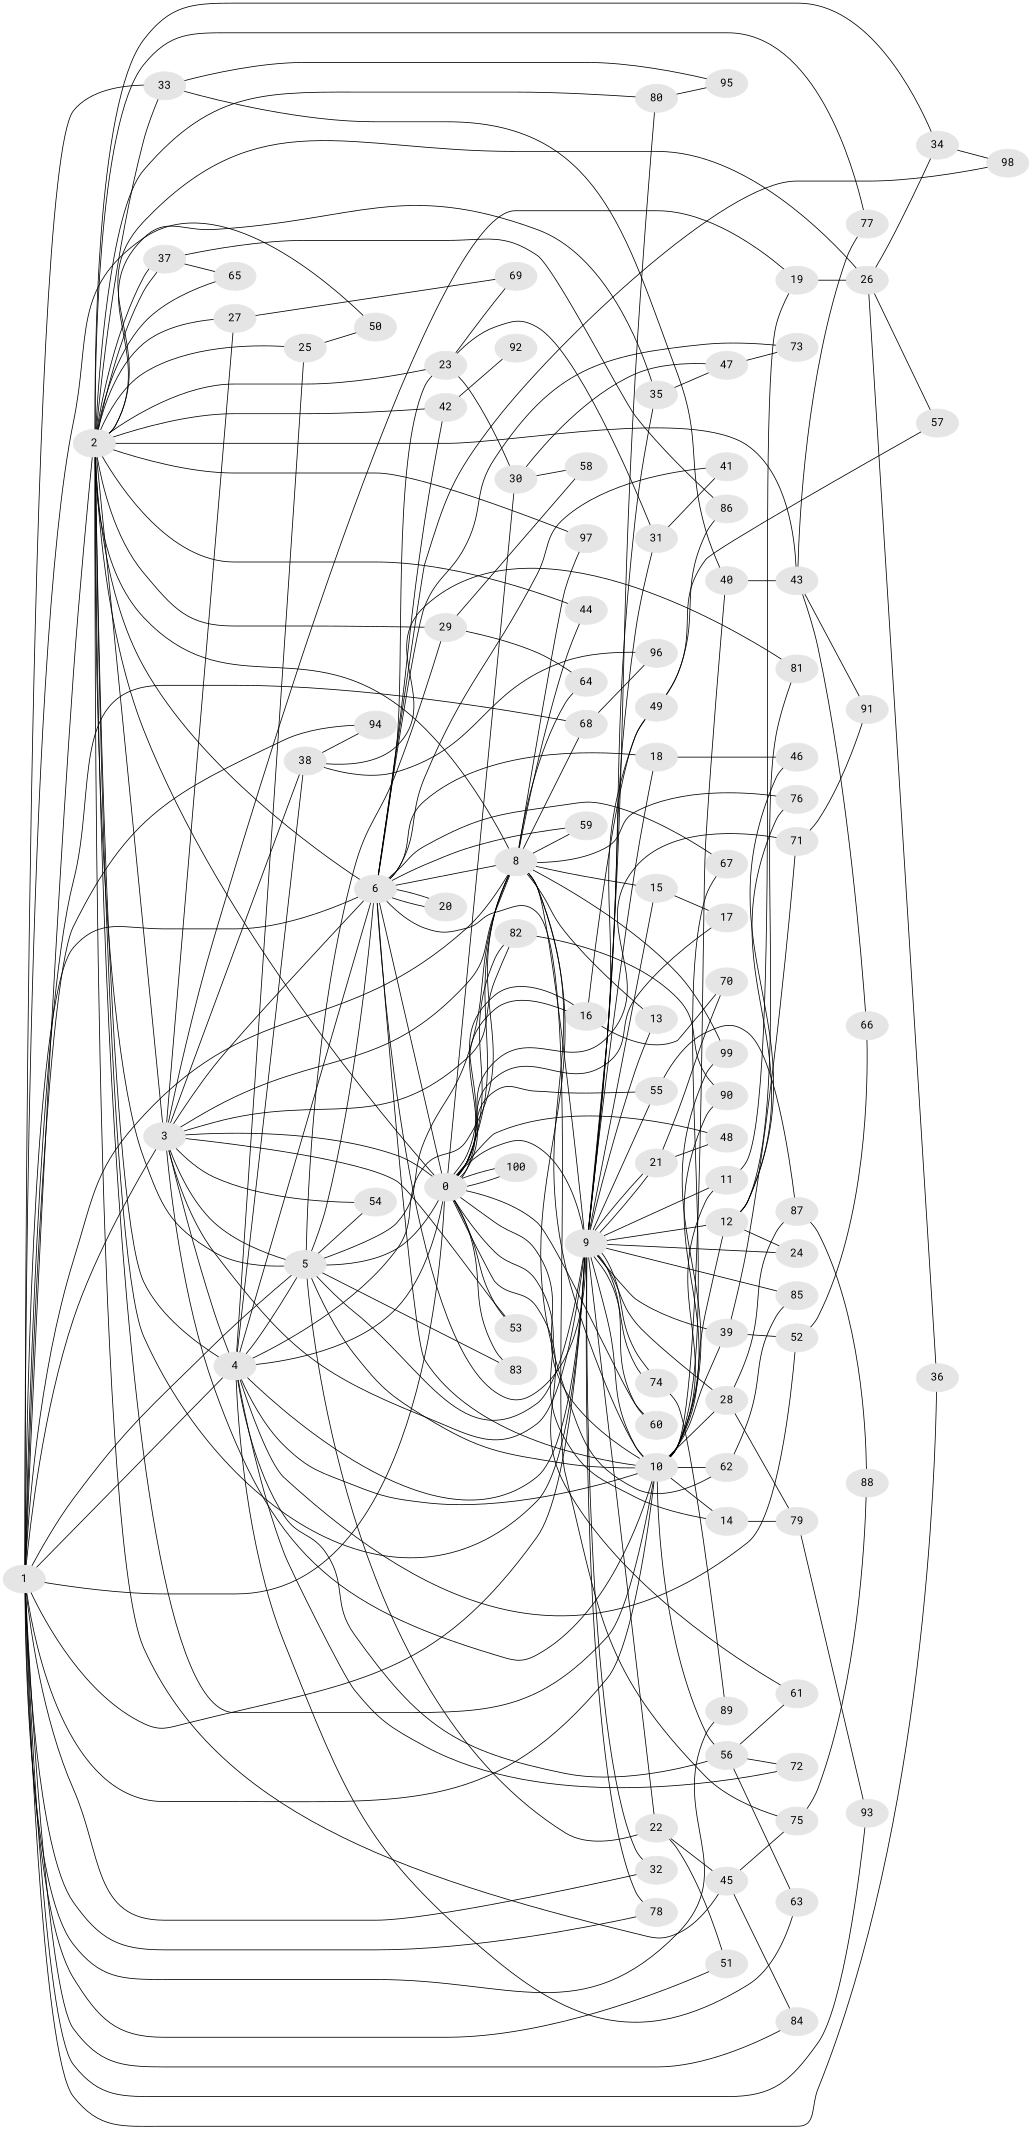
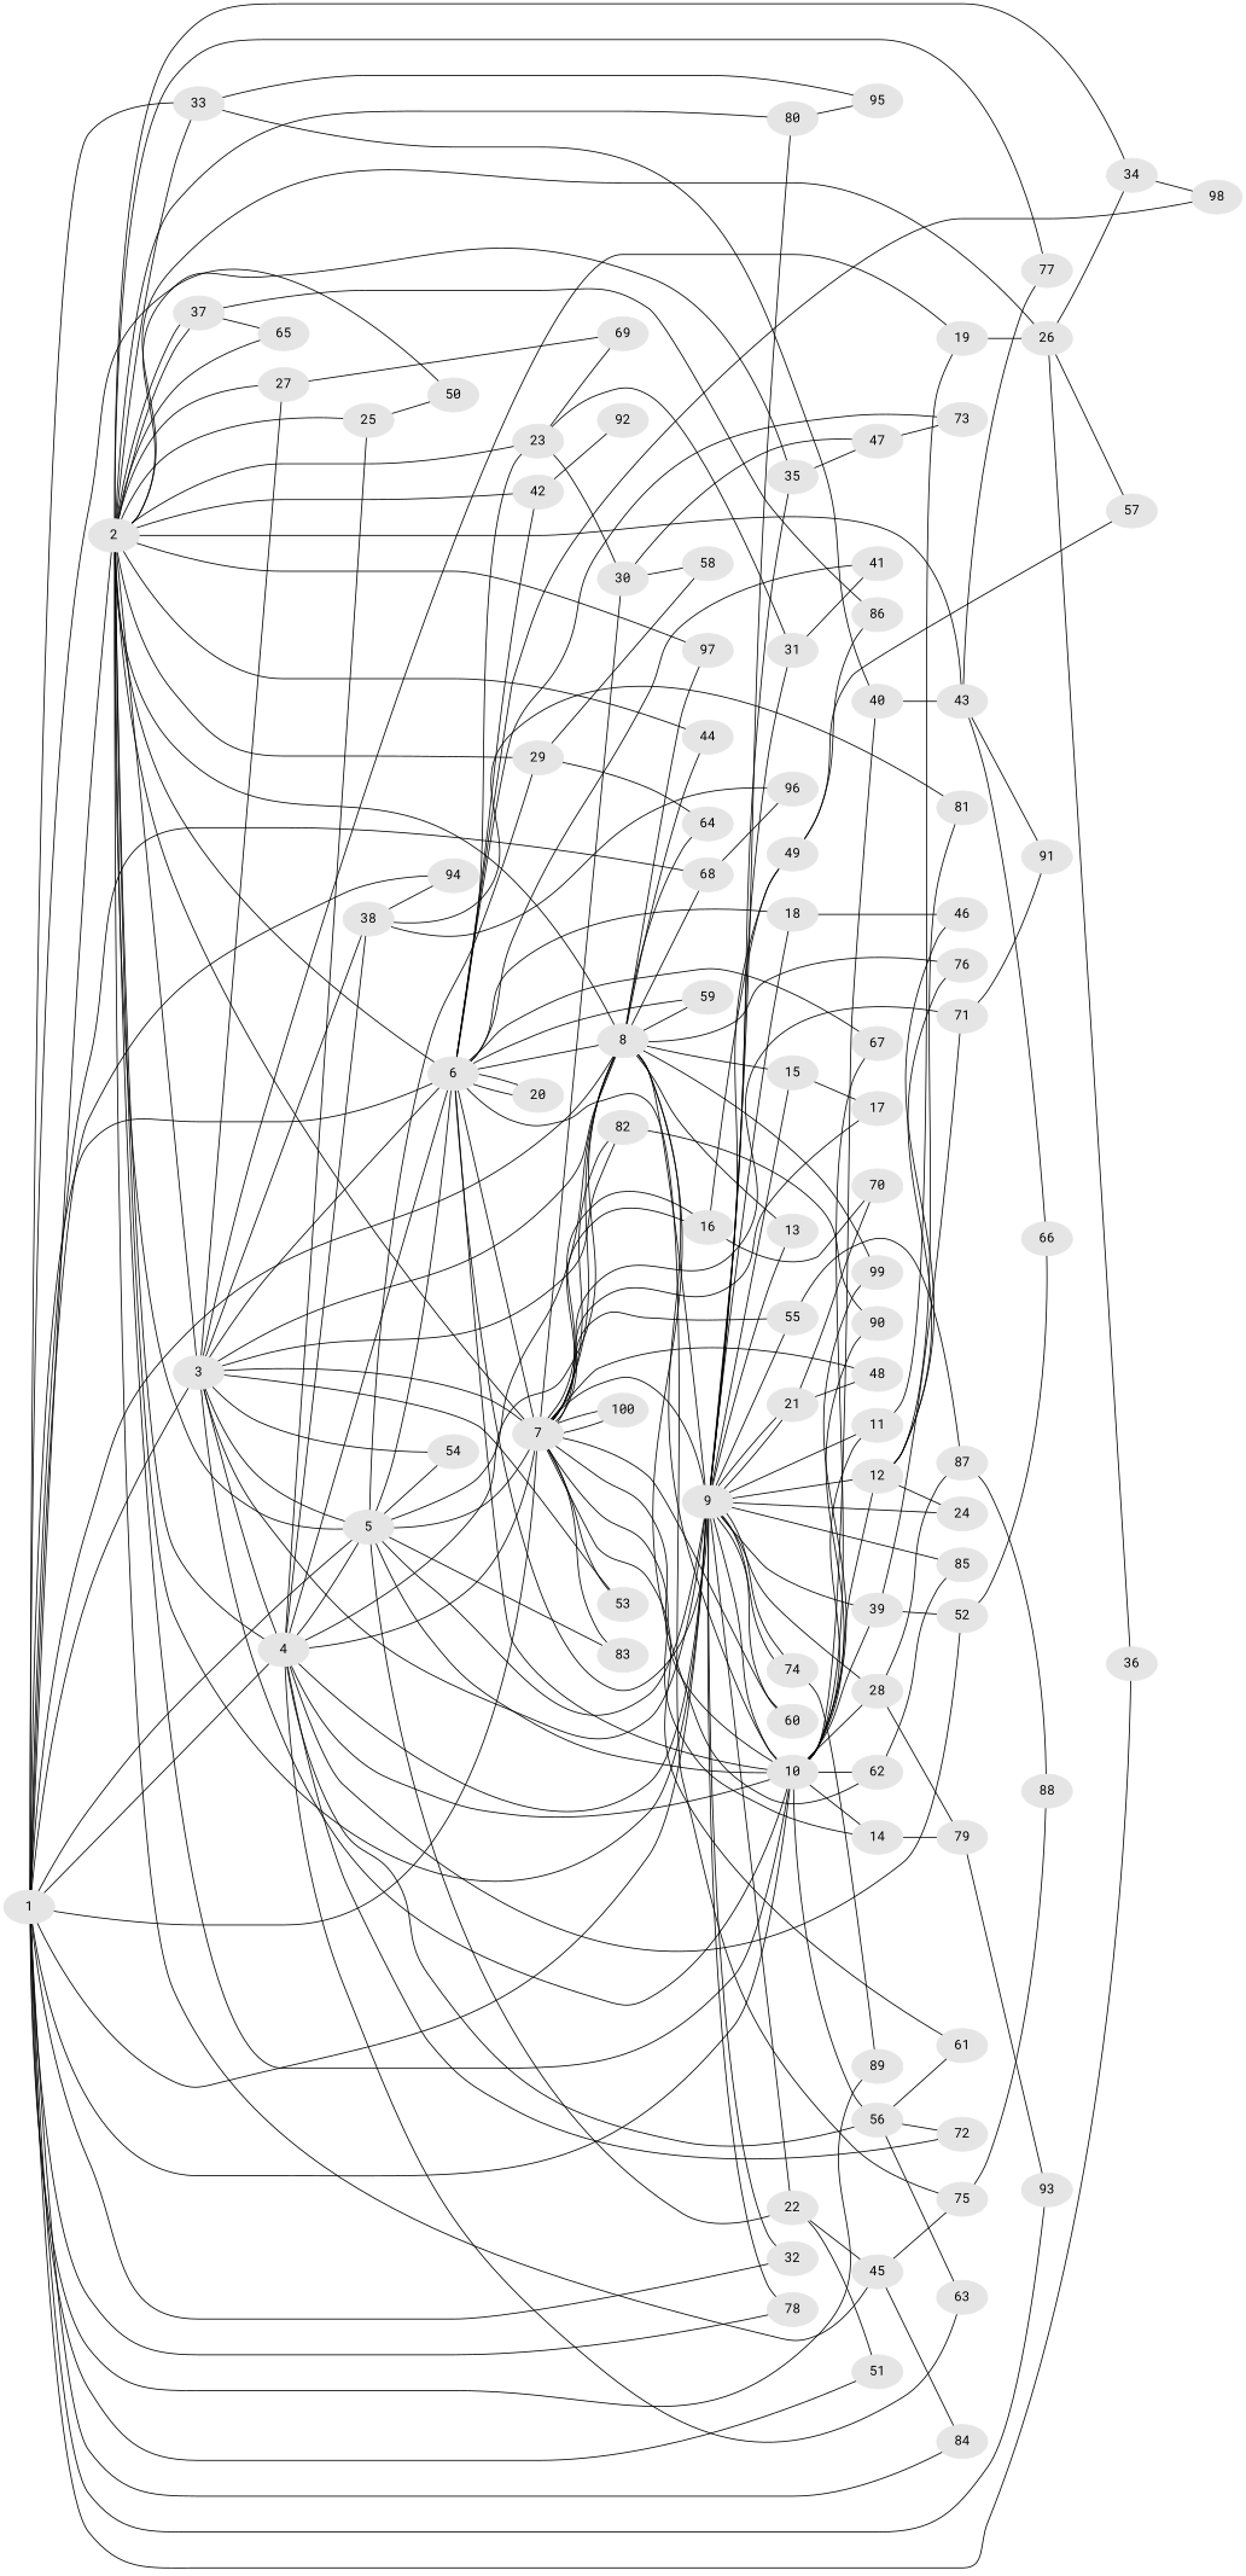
  graph {
    fontname="Roboto Mono"
    rankdir=LR
    node [color=gray90 fontname="Roboto Mono" style=filled]
    edge [fontname="Roboto Mono"]
    1
    2
    3
    4
    5
    6
-   7 [label=0]
+   7
    8
    9
    10
    32
    33
    36
    50
    51
    68
    78
    84
    89
    93
    94
    23
    25
    26
    27
    29
    34
    35
    37
    42
    43
    44
    45
    65
    77
    80
    97
    19
    38
    53
    54
    82
    52
    56
    63
    72
    22
    83
    18
    20
    41
    59
    67
    73
    75
    98
    14
    16
    17
    30
    48
    55
    60
    61
    71
    100
    13
    15
    62
    64
    76
    99
    11
    12
    21
    24
    28
    31
    39
    49
    74
    85
    40
    90
    95
    96
    69
    57
    58
    47
    86
    92
    66
    91
    81
    46
    88
    79
    70
    87
    1 -- 2
    1 -- 3
    1 -- 4
    1 -- 5
    1 -- 6
    1 -- 7
    1 -- 8
    1 -- 9
    1 -- 10
    1 -- 32
    1 -- 33
    1 -- 36
    1 -- 50
    1 -- 51
    1 -- 68
    1 -- 78
    1 -- 84
    1 -- 89
    1 -- 93
    1 -- 94
    2 -- 3
    2 -- 4
    2 -- 5
    2 -- 6
    2 -- 7
    2 -- 8
    2 -- 9
    2 -- 10
    2 -- 33
    2 -- 23
    2 -- 25
    2 -- 26
    2 -- 27
    2 -- 29
    2 -- 34
    2 -- 35
    2 -- 37
    2 -- 37
    2 -- 42
    2 -- 43
    2 -- 44
    2 -- 45
    2 -- 65
    2 -- 77
    2 -- 80
    2 -- 97
    3 -- 4
    3 -- 5
    3 -- 6
    3 -- 7
    3 -- 8
    3 -- 9
    3 -- 10
    3 -- 27
    3 -- 19
    3 -- 38
    3 -- 53
    3 -- 54
    3 -- 82
    4 -- 5
    4 -- 6
    4 -- 7
    4 -- 8
    4 -- 9
    4 -- 10
    4 -- 25
    4 -- 38
    4 -- 52
    4 -- 56
    4 -- 63
    4 -- 72
    5 -- 6
    5 -- 7
    5 -- 8
    5 -- 9
    5 -- 10
    5 -- 29
    5 -- 54
    5 -- 22
    5 -- 83
    6 -- 7
    6 -- 8
    6 -- 9
    6 -- 10
    6 -- 23
    6 -- 42
    6 -- 18
    6 -- 20
    6 -- 20
    6 -- 41
    6 -- 59
    6 -- 67
    6 -- 73
    6 -- 75
    6 -- 98
    7 -- 8
    7 -- 9
    7 -- 10
    7 -- 53
    7 -- 82
    7 -- 83
    7 -- 14
    7 -- 16
    7 -- 16
    7 -- 17
    7 -- 30
    7 -- 48
    7 -- 55
    7 -- 60
    7 -- 61
    7 -- 71
    7 -- 100
    7 -- 100
    8 -- 9
    8 -- 10
    8 -- 68
    8 -- 44
    8 -- 97
    8 -- 59
    8 -- 13
    8 -- 15
    8 -- 62
    8 -- 64
    8 -- 76
    8 -- 99
    9 -- 10
    9 -- 32
    9 -- 78
    9 -- 35
    9 -- 80
    9 -- 22
    9 -- 18
    9 -- 55
    9 -- 60
    9 -- 13
    9 -- 15
    9 -- 11
    9 -- 12
    9 -- 21
    9 -- 21
    9 -- 24
    9 -- 28
    9 -- 31
    9 -- 39
    9 -- 49
    9 -- 74
    9 -- 74
    9 -- 85
    10 -- 56
    10 -- 67
    10 -- 14
    10 -- 62
    10 -- 99
    10 -- 11
    10 -- 12
    10 -- 28
    10 -- 39
    10 -- 40
    10 -- 90
    33 -- 40
    33 -- 95
    68 -- 96
    23 -- 30
    23 -- 31
    23 -- 69
    25 -- 50
    26 -- 36
    26 -- 34
    26 -- 57
    27 -- 69
    29 -- 64
    29 -- 58
    34 -- 98
    35 -- 47
    37 -- 65
    37 -- 86
    42 -- 92
    43 -- 77
    43 -- 66
    43 -- 91
    45 -- 84
    45 -- 75
    80 -- 95
    19 -- 26
    38 -- 94
    38 -- 96
    38 -- 81
    82 -- 90
    52 -- 66
    56 -- 63
    56 -- 72
    56 -- 61
    22 -- 51
    22 -- 45
    18 -- 46
    75 -- 88
    14 -- 79
    16 -- 49
    16 -- 70
    30 -- 58
    30 -- 47
    55 -- 87
    71 -- 91
    15 -- 17
    62 -- 85
    11 -- 19
    12 -- 76
    12 -- 24
    12 -- 81
    12 -- 46
    21 -- 48
    21 -- 70
    28 -- 79
    28 -- 87
    31 -- 41
    39 -- 52
    39 -- 71
    49 -- 57
    49 -- 86
    74 -- 89
    40 -- 43
    47 -- 73
    79 -- 93
    87 -- 88
  }
